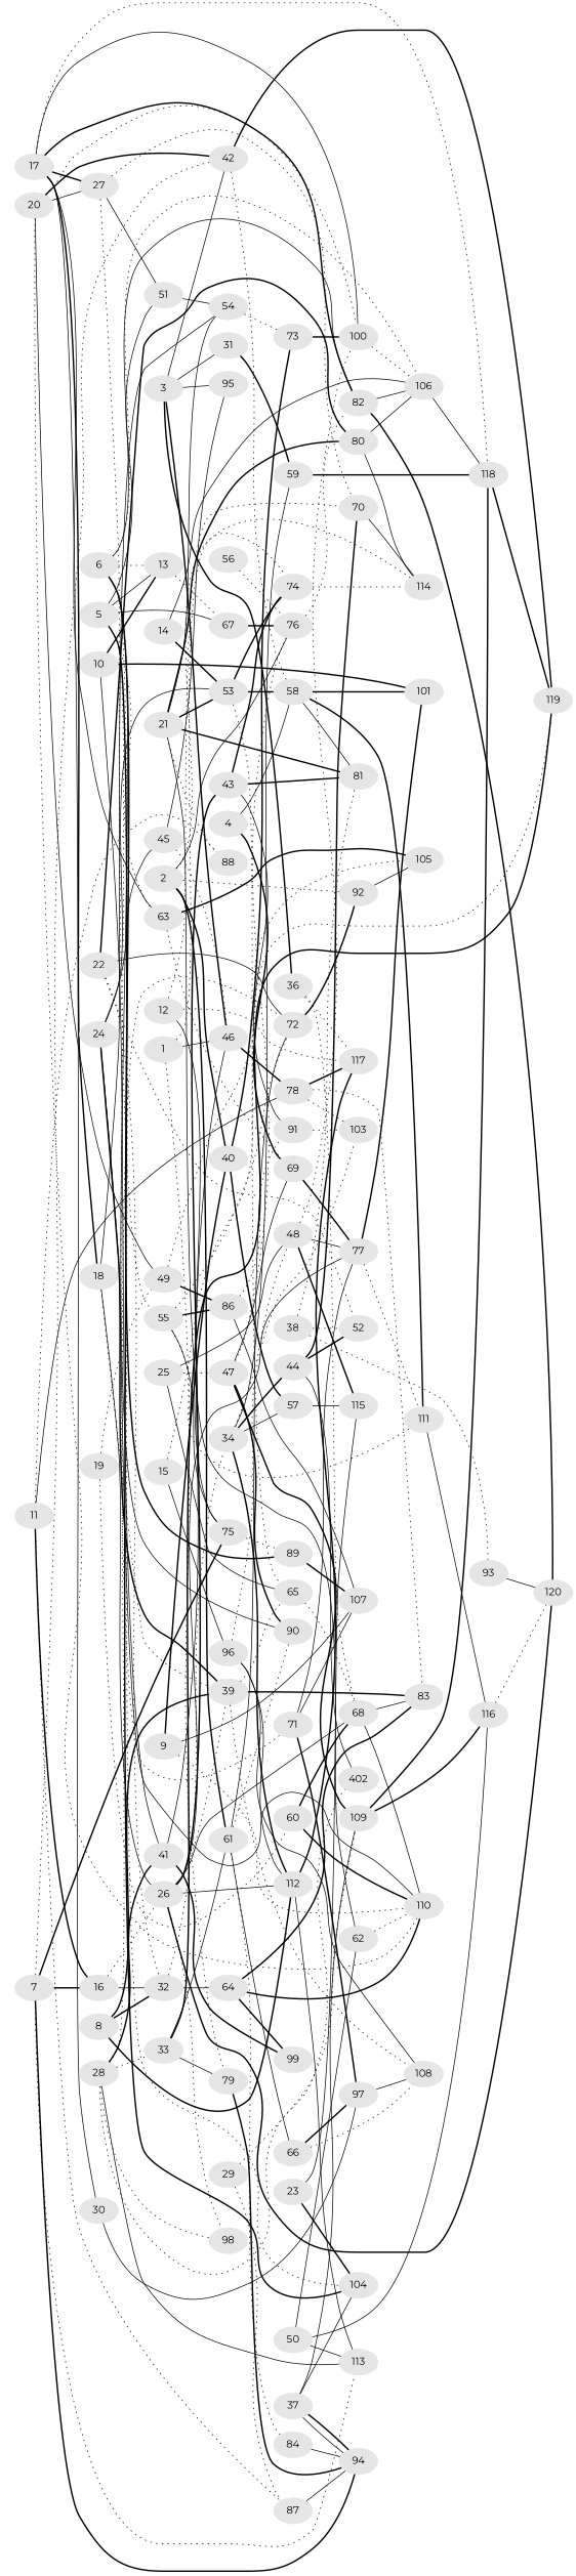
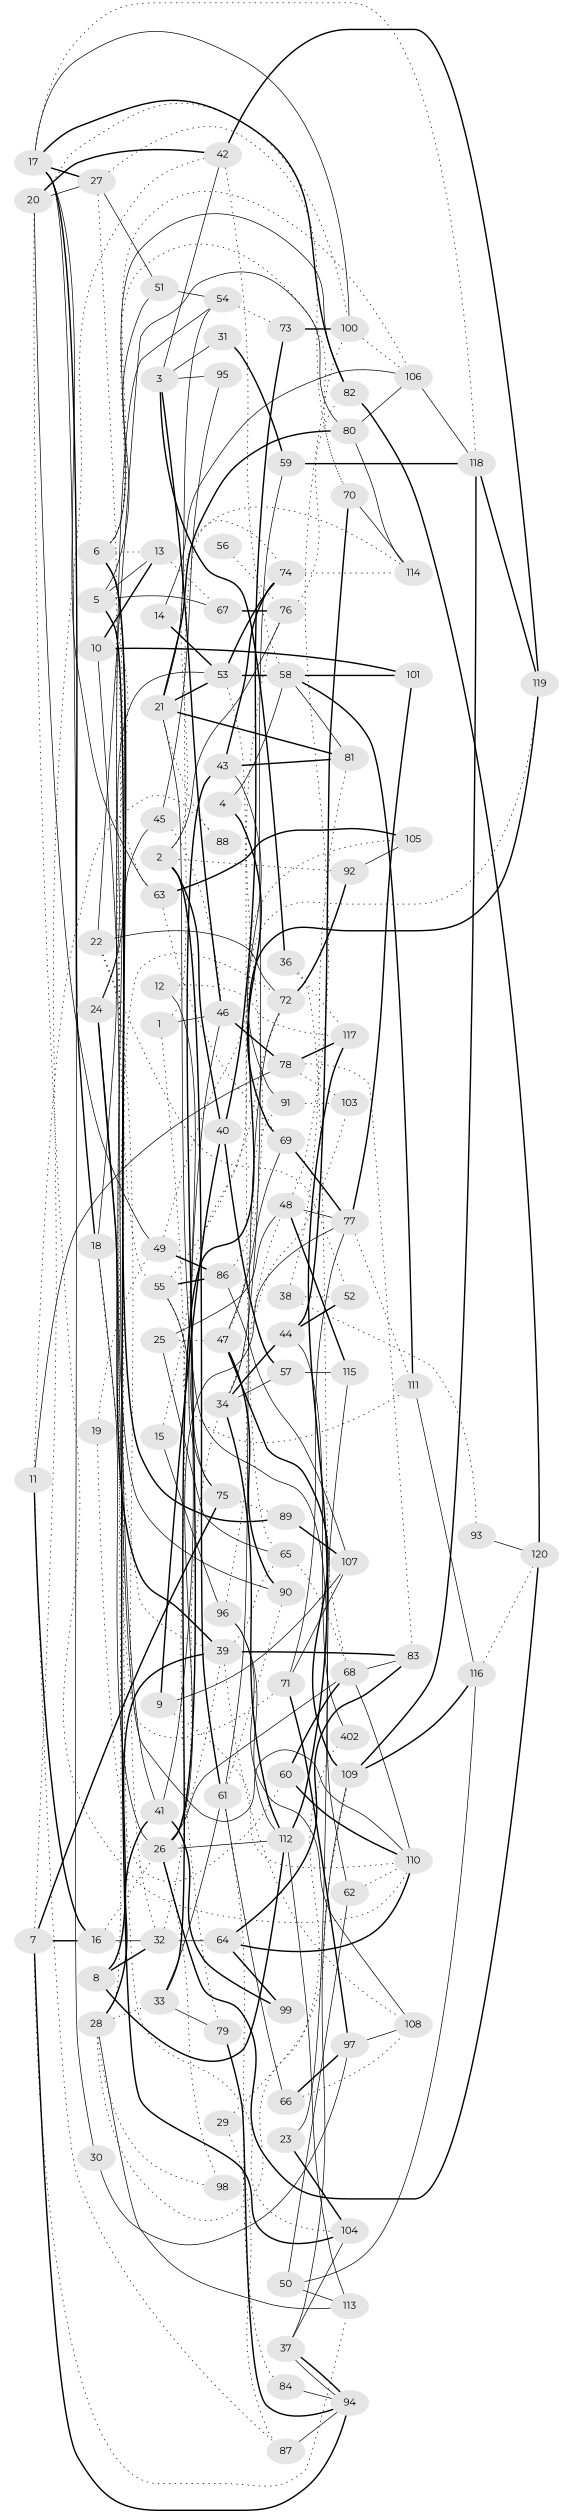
  graph {
    fontname=Montserrat
    rankdir=LR
    node [color=gray90 fontname=Montserrat style=filled]
    edge [fontname=Montserrat style=solid]
    1
    46
    79
    114
    78
    94
    2
    40
    61
    74
    76
    92
    57
    73
    66
    90
    72
    84
    82
    105
    3
    31
    36
    42
    95
    59
    117
    68
    58
    119
    4
    69
    101
    81
    111
    77
    5
    13
    51
    63
    67
    71
    104
    54
    107
    97
    6
    89
    106
    108
    120
    118
    7
    16
    75
    113
    32
    26
    8
    39
    112
    34
    64
    65
    83
    9
    110
    10
    41
    99
    11
    87
    88
    103
    12
    70
    14
    53
    15
    96
    43
    98
    17
    18
    27
    30
    100
    55
    19
    49
    60
    86
    20
    21
    62
    80
    22
    52
    23
    115
    24
    45
    25
    47
    48
    109
    91
    28
    33
    n110 [label=402]
    29
    116
    44
    37
    38
    93
    56
    50
    1 -- 46
    1 -- 79 [style=dotted]
    1 -- 114 [style=dotted]
    46 -- 78 [style=bold]
    79 -- 94 [style=bold]
    78 -- 117 [style=bold]
    78 -- 83 [style=dotted]
    78 -- 103 [style=dotted]
    2 -- 40 [style=bold]
    2 -- 61 [style=bold]
    2 -- 74 [style=dotted]
    2 -- 76
    2 -- 92 [style=dotted]
    40 -- 57 [style=bold]
    40 -- 73 [style=bold]
    61 -- 66
    61 -- 90 [style=dotted]
    61 -- 72
    61 -- 84 [style=dotted]
    74 -- 114 [style=dotted]
    76 -- 82 [style=dotted]
    92 -- 105
    57 -- 115
    73 -- 100 [style=bold]
    66 -- 97 [style=bold]
    66 -- 108 [style=dotted]
    72 -- 92 [style=bold]
    84 -- 94
-   82 -- 106
    82 -- 120 [style=bold]
    3 -- 46 [style=bold]
    3 -- 31
    3 -- 36 [style=bold]
    3 -- 42
    3 -- 95
    31 -- 59 [style=bold]
    36 -- 117 [style=dotted]
    36 -- 68 [style=dotted]
    42 -- 58 [style=dotted]
    42 -- 119 [style=bold]
    59 -- 118 [style=bold]
    68 -- 83
    68 -- 110
    58 -- 101 [style=bold]
    58 -- 81
    58 -- 111 [style=bold]
    4 -- 58
    4 -- 69 [style=bold]
    69 -- 77 [style=bold]
    111 -- 116
    77 -- 101 [style=bold]
    77 -- 111 [style=dotted]
    5 -- 13
    5 -- 51
    5 -- 63 [style=dotted]
    5 -- 67
    5 -- 71 [style=dotted]
    5 -- 104 [style=bold]
    13 -- 67 [style=dotted]
    51 -- 54
    63 -- 105 [style=bold]
    63 -- 69 [style=dotted]
    67 -- 76 [style=bold]
    71 -- 77
    71 -- 107
    71 -- 97 [style=bold]
    54 -- 73 [style=dotted]
    97 -- 108
    6 -- 90
    6 -- 82
    6 -- 13 [style=dotted]
    6 -- 104 [style=dotted]
    6 -- 89 [style=bold]
    6 -- 106 [style=dotted]
    89 -- 107 [style=bold]
    106 -- 118
    118 -- 119 [style=bold]
    7 -- 94 [style=bold]
    7 -- 42 [style=dotted]
    7 -- 16 [style=bold]
    7 -- 75 [style=bold]
    7 -- 113 [style=dotted]
    16 -- 32
    16 -- 26 [style=dotted]
    75 -- 89 [style=dotted]
    32 -- 34 [style=dotted]
    32 -- 64
    26 -- 68
    26 -- 77
    26 -- 120 [style=bold]
    26 -- 39 [style=dotted]
    26 -- 112
    26 -- 43 [style=bold]
    26 -- 98 [style=dotted]
    8 -- 32 [style=bold]
    8 -- 39 [style=bold]
    8 -- 112 [style=bold]
    39 -- 108 [style=dotted]
    39 -- 65 [style=dotted]
    39 -- 83 [style=bold]
    112 -- 117 [style=bold]
    112 -- 113
    34 -- 57
    34 -- 59
    34 -- 112 [style=bold]
    34 -- 48 [style=dotted]
    34 -- 44 [style=bold]
    64 -- 83 [style=bold]
    64 -- 110 [style=bold]
    64 -- 99 [style=bold]
    65 -- 68 [style=dotted]
    9 -- 40 [style=bold]
    9 -- 107
    9 -- 110 [style=dotted]
    10 -- 101 [style=bold]
    10 -- 13 [style=bold]
    10 -- 41
    41 -- 46
    41 -- 99 [style=bold]
    11 -- 78
    11 -- 16 [style=bold]
    11 -- 87 [style=dotted]
    11 -- 88 [style=dotted]
    87 -- 94
    12 -- 117 [style=dotted]
    12 -- 75
-   12 -- 70 [style=dotted]
+   6 -- 70 [style=dotted]
    70 -- 114
    14 -- 106
    14 -- 53 [style=bold]
    53 -- 74 [style=bold]
    53 -- 58 [style=bold]
    53 -- 65 [style=dotted]
    15 -- 119 [style=dotted]
    15 -- 96
    96 -- 108
    96 -- 112
    96 -- 103 [style=dotted]
    43 -- 74 [style=bold]
    43 -- 81 [style=bold]
    43 -- 91
    17 -- 82 [style=bold]
    17 -- 63
    17 -- 118 [style=dotted]
    17 -- 18 [style=bold]
    17 -- 27 [style=bold]
    17 -- 30
    17 -- 100
    18 -- 54
    18 -- 26
    18 -- 39 [style=dotted]
    27 -- 51
    27 -- 70 [style=dotted]
    27 -- 55 [style=dotted]
    30 -- 97
    100 -- 106 [style=dotted]
    55 -- 72 [style=dotted]
    55 -- 111 [style=dotted]
    55 -- 75
    55 -- 86 [style=bold]
    19 -- 49 [style=dotted]
    19 -- 60 [style=dotted]
    49 -- 105 [style=dotted]
    49 -- 86 [style=bold]
    60 -- 68 [style=bold]
    60 -- 110 [style=bold]
    86 -- 107
    86 -- 91 [style=dotted]
    20 -- 42 [style=bold]
    20 -- 110 [style=dotted]
    20 -- 27
    20 -- 100 [style=dotted]
    20 -- 49
    21 -- 81 [style=bold]
    21 -- 54
    21 -- 88 [style=dotted]
    21 -- 53 [style=bold]
    21 -- 62
    21 -- 80 [style=bold]
    62 -- 110 [style=dotted]
    80 -- 114
    80 -- 106
    22 -- 72
    22 -- 32 [style=dotted]
-   22 -- 80 [style=bold]
+   22 -- 80
    22 -- 52 [style=dotted]
    23 -- 104 [style=bold]
    23 -- 115
    24 -- 39 [style=bold]
    24 -- 110
    24 -- 53
    24 -- 45
    45 -- 46 [style=dotted]
    45 -- 95
    25 -- 65
    25 -- 47 [style=dotted]
    25 -- 48
    47 -- 76 [style=dotted]
    47 -- 90 [style=bold]
    47 -- 69
    47 -- 109 [style=bold]
    48 -- 77
    48 -- 100 [style=dotted]
    48 -- 115 [style=bold]
    109 -- 118 [style=bold]
    109 -- 116 [style=bold]
    91 -- 103 [style=dotted]
    28 -- 72 [style=dotted]
    28 -- 113
    28 -- 41 [style=bold]
    28 -- 98 [style=dotted]
    28 -- 33 [style=dotted]
    28 -- n110 [style=dotted]
    33 -- 79
    33 -- 61
    33 -- 119 [style=bold]
    29 -- 87 [style=dotted]
    29 -- 109 [style=dotted]
    116 -- 120 [style=dotted]
    44 -- 70 [style=bold]
    44 -- 52 [style=bold]
    44 -- n110
    37 -- 94
    37 -- 94 [style=bold]
    37 -- 104
    37 -- 109
    38 -- 81 [style=dotted]
    38 -- 52 [style=dotted]
    38 -- 93 [style=dotted]
    93 -- 120
    56 -- 76 [style=dotted]
    50 -- 113
    50 -- 62
    50 -- 116
  }
